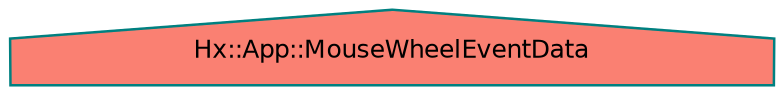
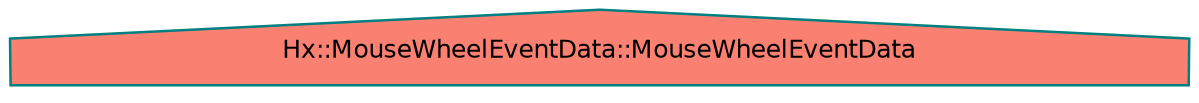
  digraph {
    rankdir=LR
-   n1 [color=teal fillcolor=salmon fontname=Helvetica fontsize=10 height=0.2 label="Hx::App::MouseWheelEventData" shape=house style=filled width=0.4]
+   n1 [color=teal fillcolor=salmon fontname=Helvetica fontsize=10 height=0.2 label="Hx::MouseWheelEventData::MouseWheelEventData" shape=house style=filled width=0.4]
  }
